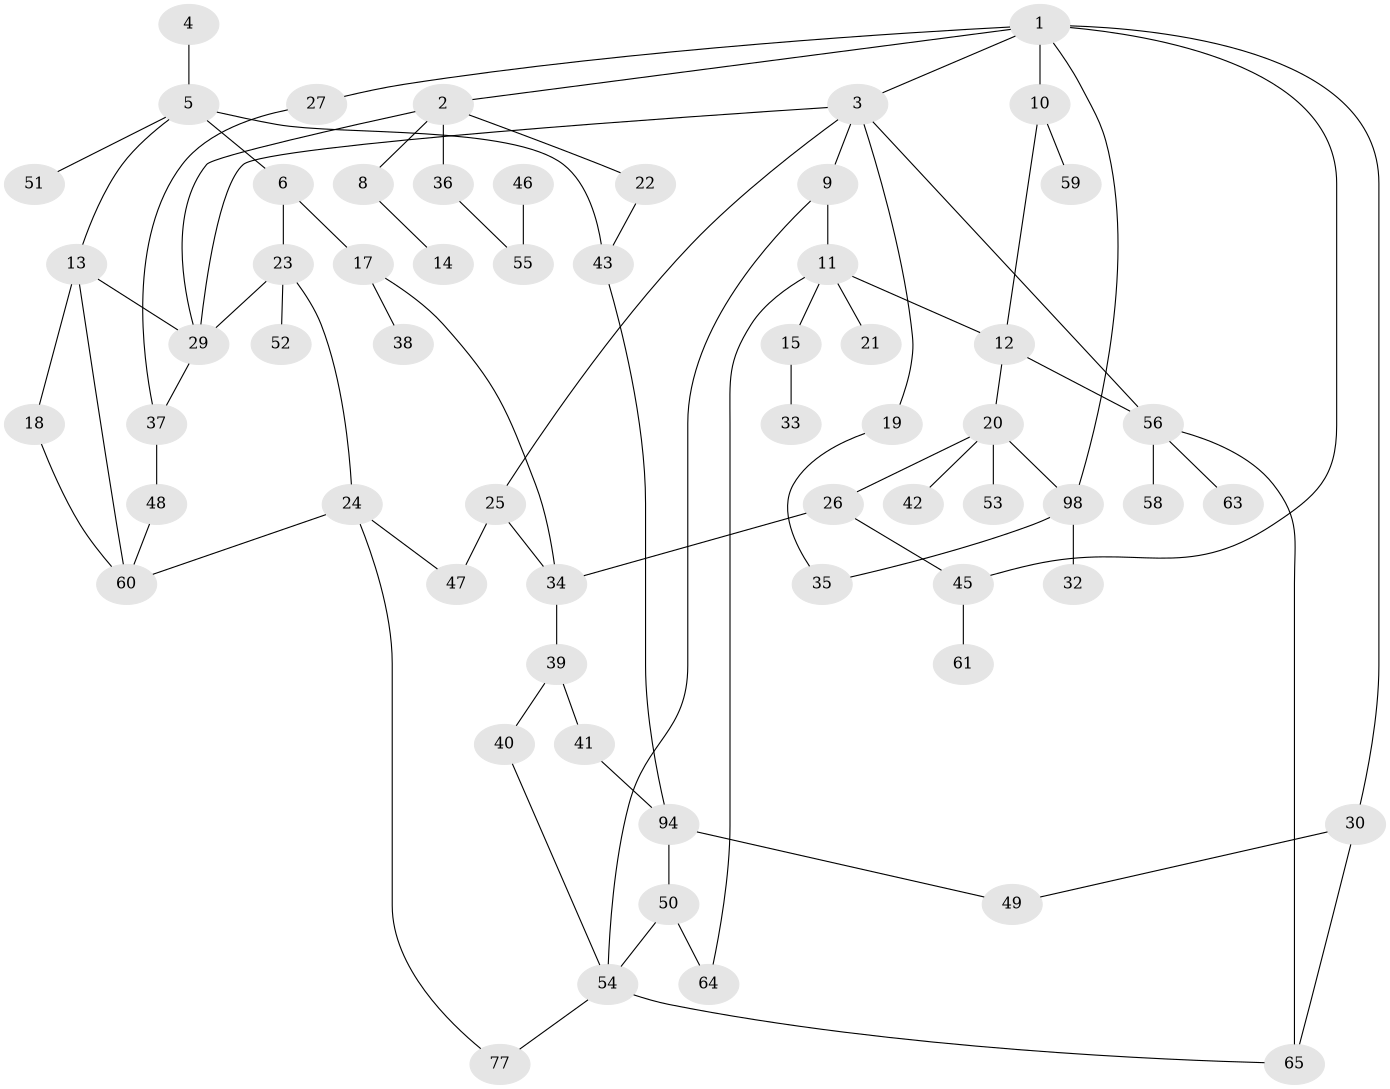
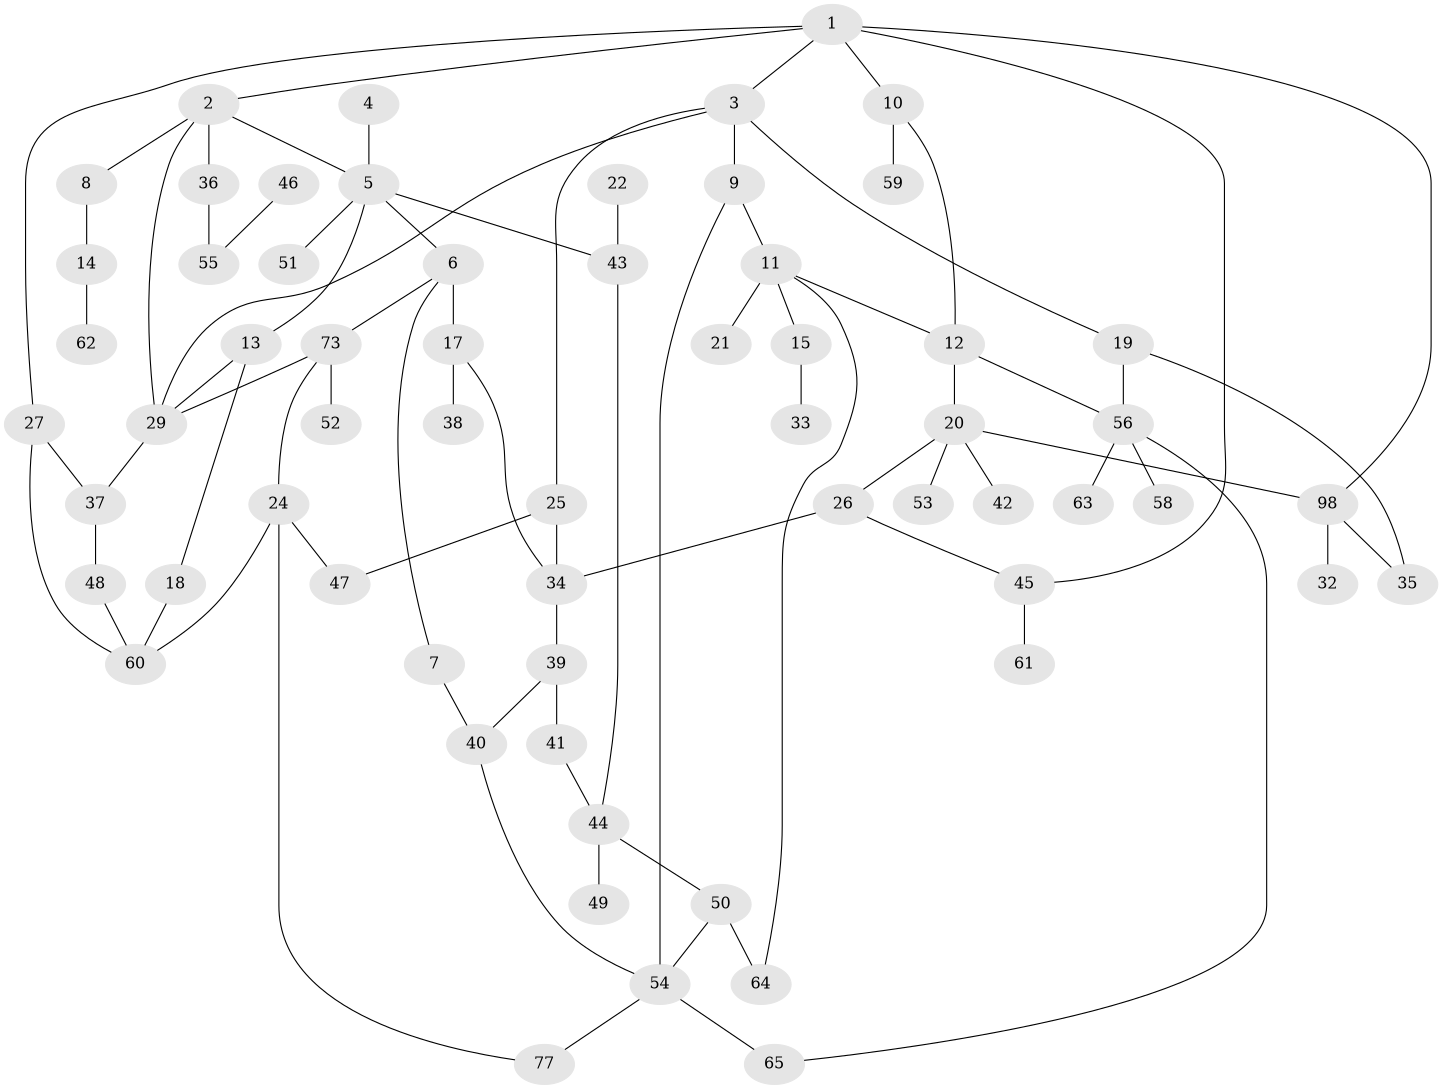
  graph {
    node [color=gray90 style=filled]
    1
    2
    3
    10
    27
    n6 [label=98]
-   30
    45
    8
    22
    29
    36
    9
    19
    25
    56
    12
    59
    60
    37
    35
    32
    49
    65
    61
    14
    43
    55
    4
    5
    11
    54
    34
    47
    58
    63
    6
    13
    51
+   7
    17
-   23
+   23 [label=73]
    18
-   44 [label=94]
+   44
    40
    38
    24
    52
+   62
    15
    21
    64
    n53 [label=77]
    20
    33
    26
    42
    53
    46
    39
    48
    41
    50
    1 -- 2
    1 -- 3
    1 -- 10
    1 -- 27
    1 -- n6
-   1 -- 30
    1 -- 45
    2 -- 8
-   2 -- 22
+   2 -- 5
    2 -- 29
    2 -- 36
    3 -- 29
    3 -- 9
    3 -- 19
    3 -- 25
-   3 -- 56
+   19 -- 56
    10 -- 12
    10 -- 59
-   13 -- 60
+   27 -- 60
    27 -- 37
    n6 -- 35
    n6 -- 32
-   30 -- 49
-   30 -- 65
    45 -- 61
    8 -- 14
    22 -- 43
    29 -- 37
    36 -- 55
    9 -- 11
    9 -- 54
    19 -- 35
    25 -- 34
    25 -- 47
    56 -- 65
    56 -- 58
    56 -- 63
    12 -- 56
    12 -- 20
    37 -- 48
+   14 -- 62
    43 -- 44
    4 -- 5
    5 -- 43
    5 -- 6
    5 -- 13
    5 -- 51
    11 -- 12
    11 -- 15
    11 -- 21
    11 -- 64
    54 -- 65
    54 -- n53
    34 -- 39
+   6 -- 7
    6 -- 17
    6 -- 23
    13 -- 29
    13 -- 18
+   7 -- 40
    17 -- 34
    17 -- 38
    23 -- 29
    23 -- 24
    23 -- 52
    18 -- 60
    44 -- 49
    44 -- 50
    40 -- 54
    24 -- 60
    24 -- 47
    24 -- n53
    15 -- 33
    20 -- n6
    20 -- 26
    20 -- 42
    20 -- 53
    26 -- 45
    26 -- 34
    46 -- 55
    39 -- 40
    39 -- 41
    48 -- 60
    41 -- 44
    50 -- 54
    50 -- 64
  }
